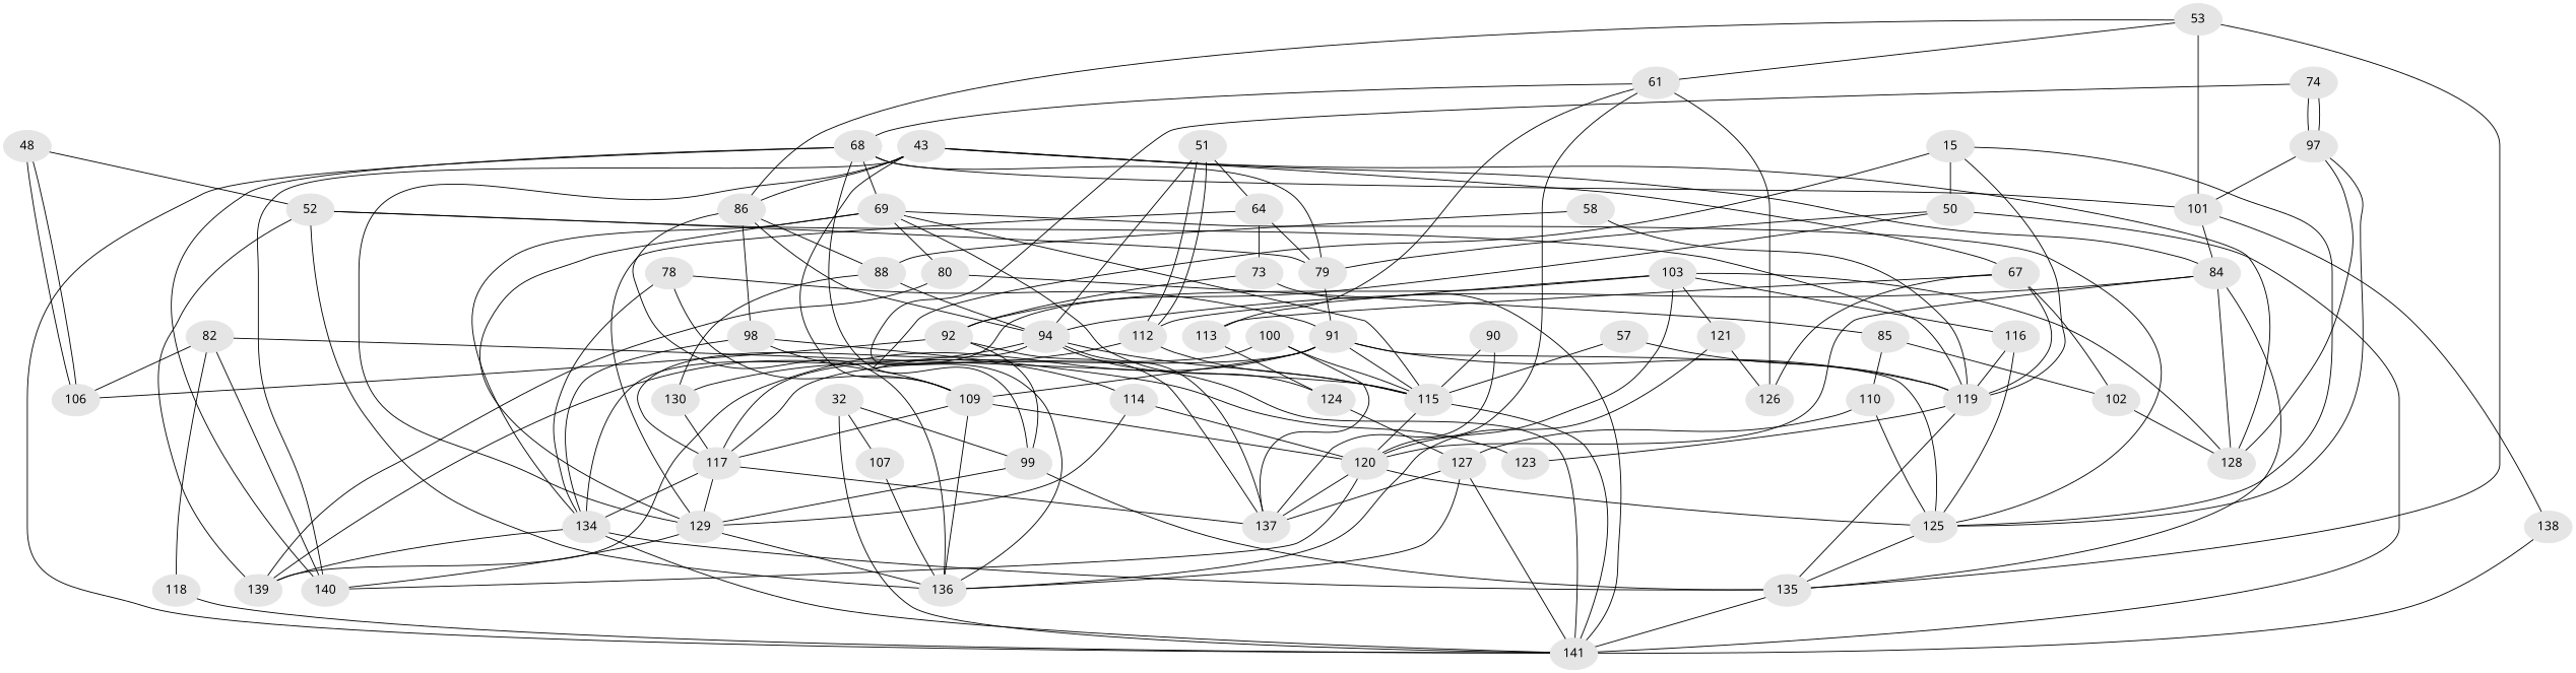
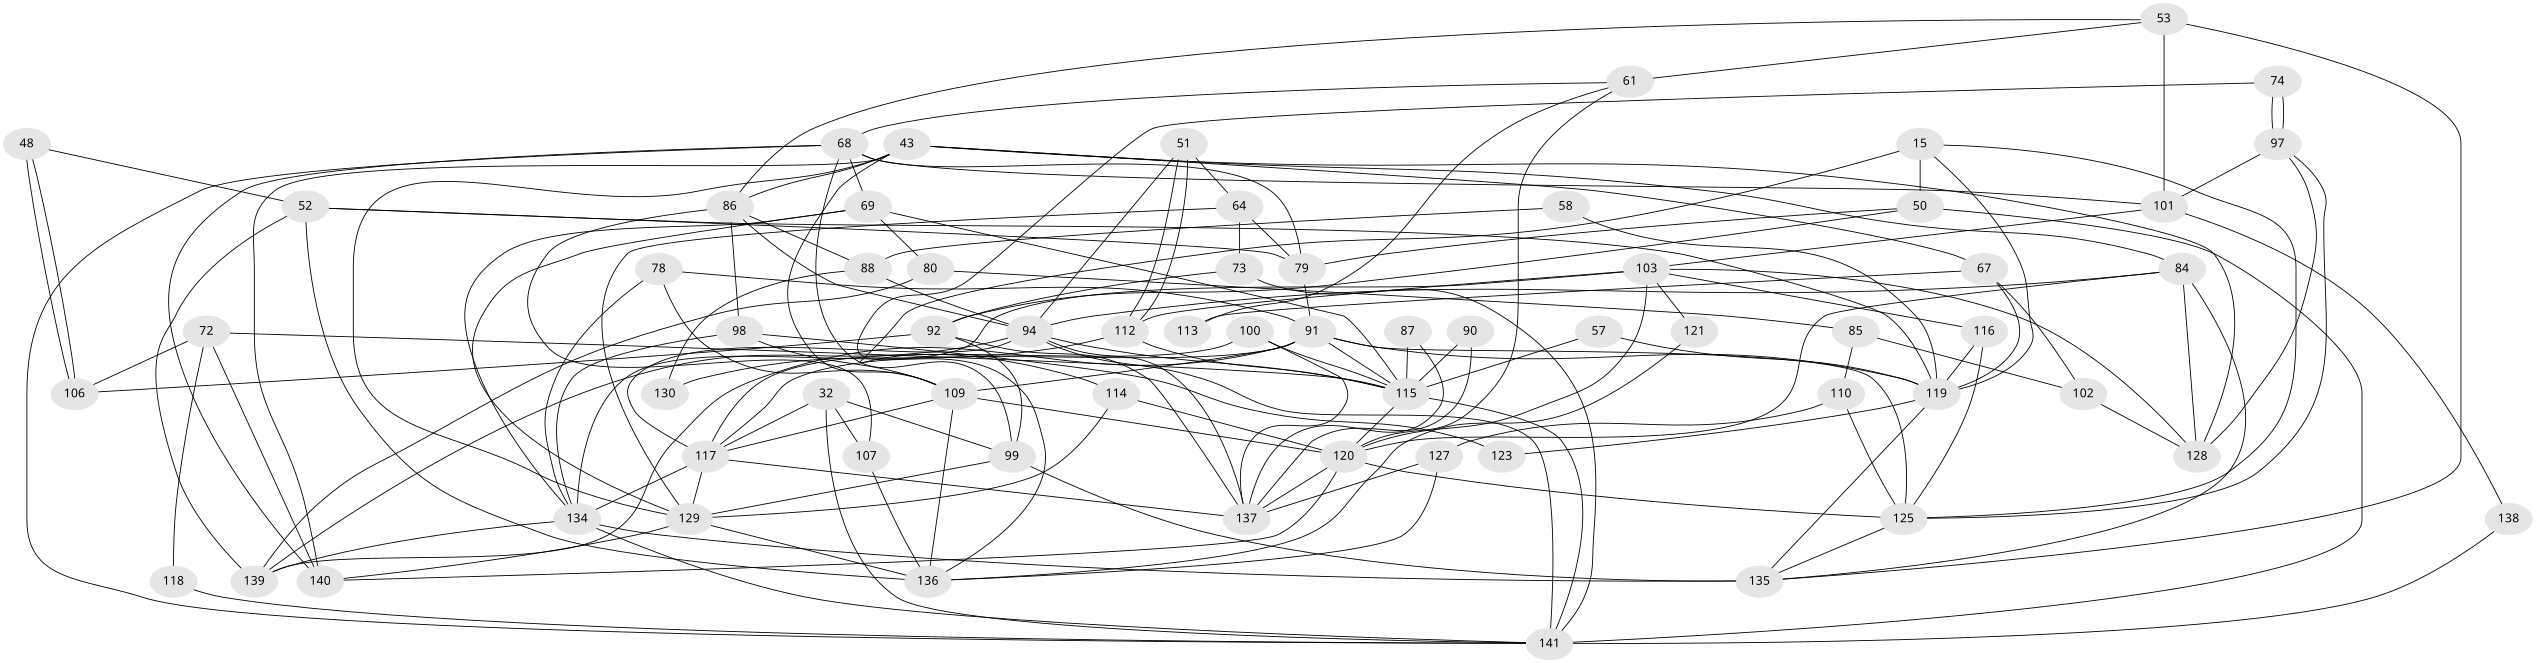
  graph {
    fontname="Noto Sans"
    node [color=gray90 fontname="Noto Sans" style=filled]
    edge [fontname="Noto Sans"]
    15 [super="+6"]
    50
    114
    119
    125 [super="+71+26"]
    141 [super="+37+122+45"]
    79 [super="+24"]
    92
    129 [super="+41"]
    120 [super="+83+111"]
    135 [super="+35+47+133"]
    123
    99 [super="+76"]
    32
    107
    117 [super="+3+75+93"]
    136 [super="+20"]
    134 [super="+14+96"]
    137 [super="+105"]
    43 [super="+25"]
    67 [super="+60"]
    84 [super="+40"]
    86 [super="+56"]
    109 [super="+19"]
    128
    140 [super="+104+95"]
    113
-   126 [super="+4"]
    102
    94 [super="+81+59"]
    88
    98 [super="+49"]
    52 [super="+22"]
    139 [super="+42"]
    48
    106
    91 [super="+27+62"]
    51
    64
    112 [super="+16"]
    73
    115 [super="+34+46+77"]
    130
    53 [super="+23"]
    61
    101 [super="+5"]
    68 [super="+31+55+63"]
    103 [super="+89+33"]
    138
    57
    58
    69 [super="+44"]
-   124
    80
    85
    127
-   72 [super="+11" label=82]
+   72 [super="+11"]
    118
    74
    97
    78 [super="+12"]
    110
+   87
    90
    100
    116
    121
    15 -- 50 [weight=2]
    15 -- 114
    15 -- 119
    15 -- 125
    50 -- 141
    50 -- 79
    50 -- 92
    114 -- 129
    114 -- 120
    119 -- 135
    119 -- 123
    125 -- 135 [weight=2]
    79 -- 91
    92 -- 99
    92 -- 137 [weight=2]
    92 -- 106
    129 -- 136
    129 -- 140
    120 -- 125
    120 -- 137 [weight=2]
    120 -- 140
-   135 -- 141 [weight=2]
    99 -- 129
    99 -- 135 [weight=2]
    32 -- 141
    32 -- 99
    32 -- 107
-   130 -- 117 [weight=2]
+   32 -- 117 [weight=2]
    107 -- 136
    117 -- 129 [weight=2]
    117 -- 134 [weight=2]
    117 -- 137
    134 -- 141
    134 -- 135 [weight=2]
    134 -- 139
    43 -- 129
    43 -- 67
    43 -- 84
    43 -- 86
    43 -- 109
    43 -- 128
    43 -- 140 [weight=2]
    67 -- 119
    67 -- 113
-   67 -- 126
    67 -- 102
    84 -- 120
    84 -- 135
    84 -- 128
    84 -- 94
-   86 -- 136
+   86 -- 107
    86 -- 94 [weight=2]
    86 -- 88 [weight=2]
    86 -- 98
    109 -- 120 [weight=2]
    109 -- 117 [weight=2]
    109 -- 136
-   113 -- 124
    102 -- 128
    94 -- 141 [weight=3]
    94 -- 117 [weight=2]
    94 -- 137
    94 -- 139
    94 -- 115
    88 -- 94
    88 -- 130
    98 -- 123
    98 -- 134
    98 -- 109
    52 -- 119
    52 -- 79
    52 -- 136
    52 -- 139
    48 -- 52
    48 -- 106
    48 -- 106
    91 -- 119 [weight=2]
    91 -- 125
    91 -- 117
    91 -- 109
    91 -- 139
    91 -- 115 [weight=3]
    51 -- 94
    51 -- 64
    51 -- 112 [weight=2]
    51 -- 112
    64 -- 79
    64 -- 129
    64 -- 73
    112 -- 115
    112 -- 130
    73 -- 141
    73 -- 92
    115 -- 141 [weight=3]
    115 -- 120 [weight=2]
    53 -- 135 [weight=2]
    53 -- 86
    53 -- 61
    53 -- 101
    61 -- 120
    61 -- 113
-   61 -- 126 [weight=2]
    61 -- 68
-   101 -- 84
+   101 -- 103
    101 -- 138
    68 -- 141 [weight=2]
    68 -- 79
    68 -- 99
    68 -- 140 [weight=2]
    68 -- 101 [weight=2]
    68 -- 69 [weight=3]
    103 -- 120 [weight=2]
    103 -- 134
    103 -- 128
    103 -- 112 [weight=2]
    103 -- 116
    103 -- 121
    138 -- 141
    57 -- 119
    57 -- 115
    58 -- 119
    58 -- 88
-   69 -- 125
    69 -- 129 [weight=2]
    69 -- 134 [weight=2]
    69 -- 115
-   69 -- 124
    69 -- 80 [weight=2]
-   124 -- 127
    80 -- 139
    80 -- 85
    85 -- 102
    85 -- 110
-   127 -- 141
    127 -- 136
    127 -- 137
    72 -- 140
    72 -- 106
    72 -- 115
    72 -- 118
    118 -- 141
    74 -- 136
    74 -- 97
    74 -- 97
    97 -- 125
    97 -- 128
    97 -- 101
    78 -- 134
    78 -- 109
    78 -- 91
    110 -- 125
    110 -- 127
+   87 -- 137
+   87 -- 115
    90 -- 137
    90 -- 115
    100 -- 117
    100 -- 137
    100 -- 115
    116 -- 119
    116 -- 125
    121 -- 136
-   121 -- 126
  }
